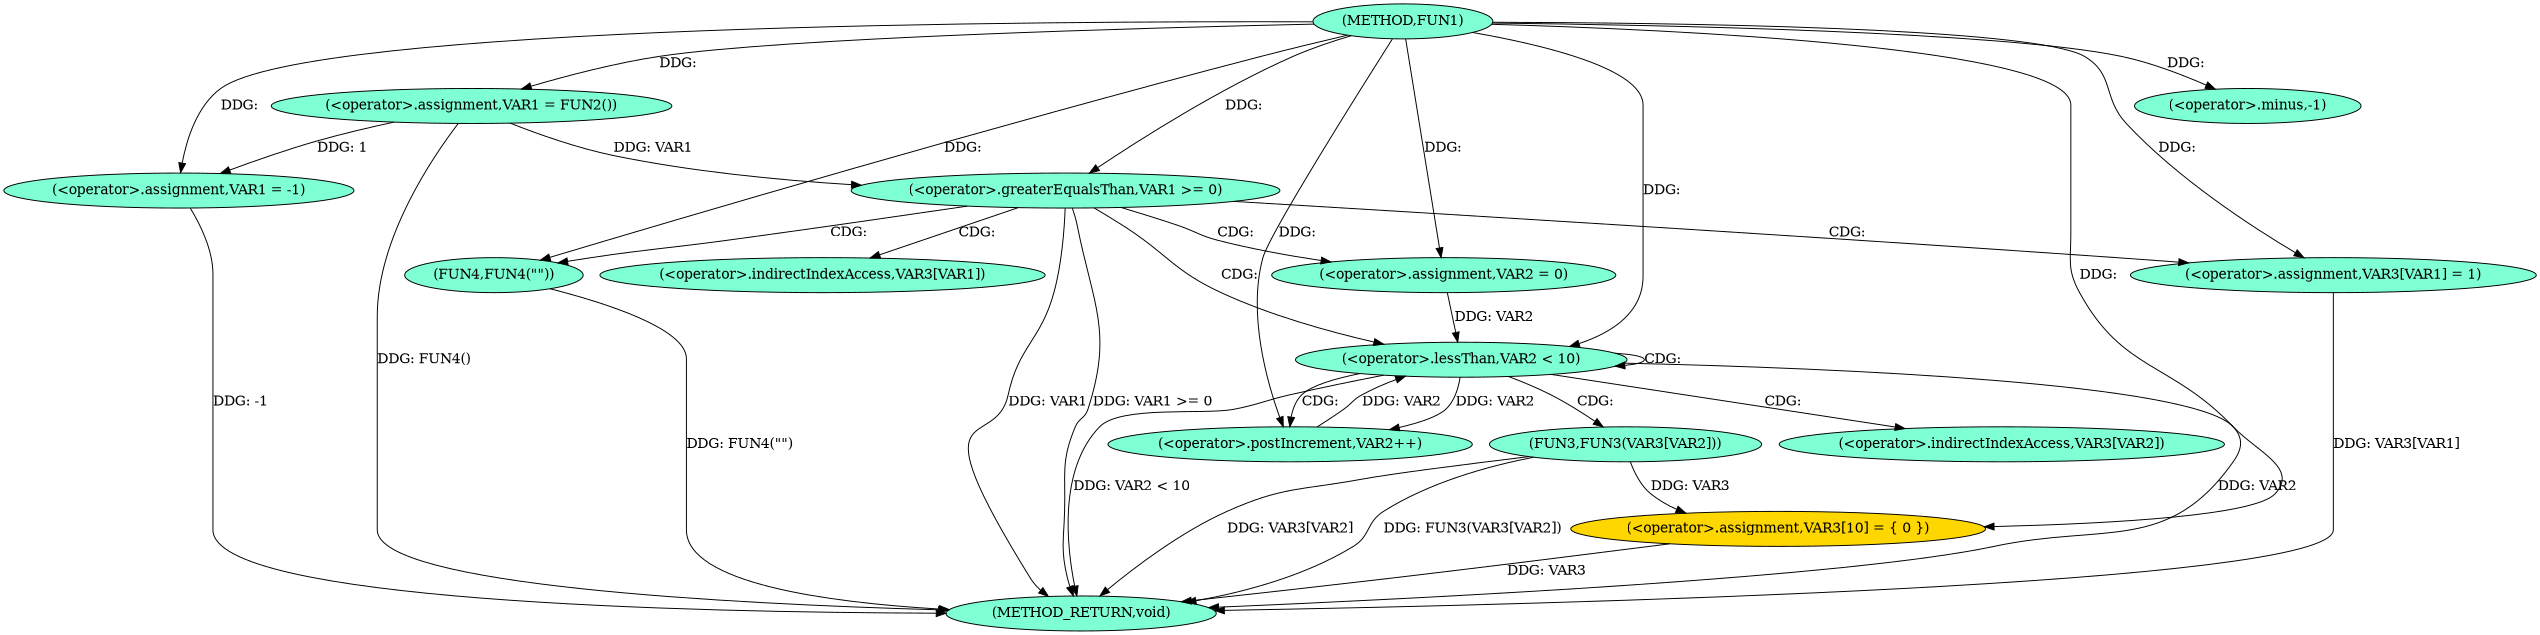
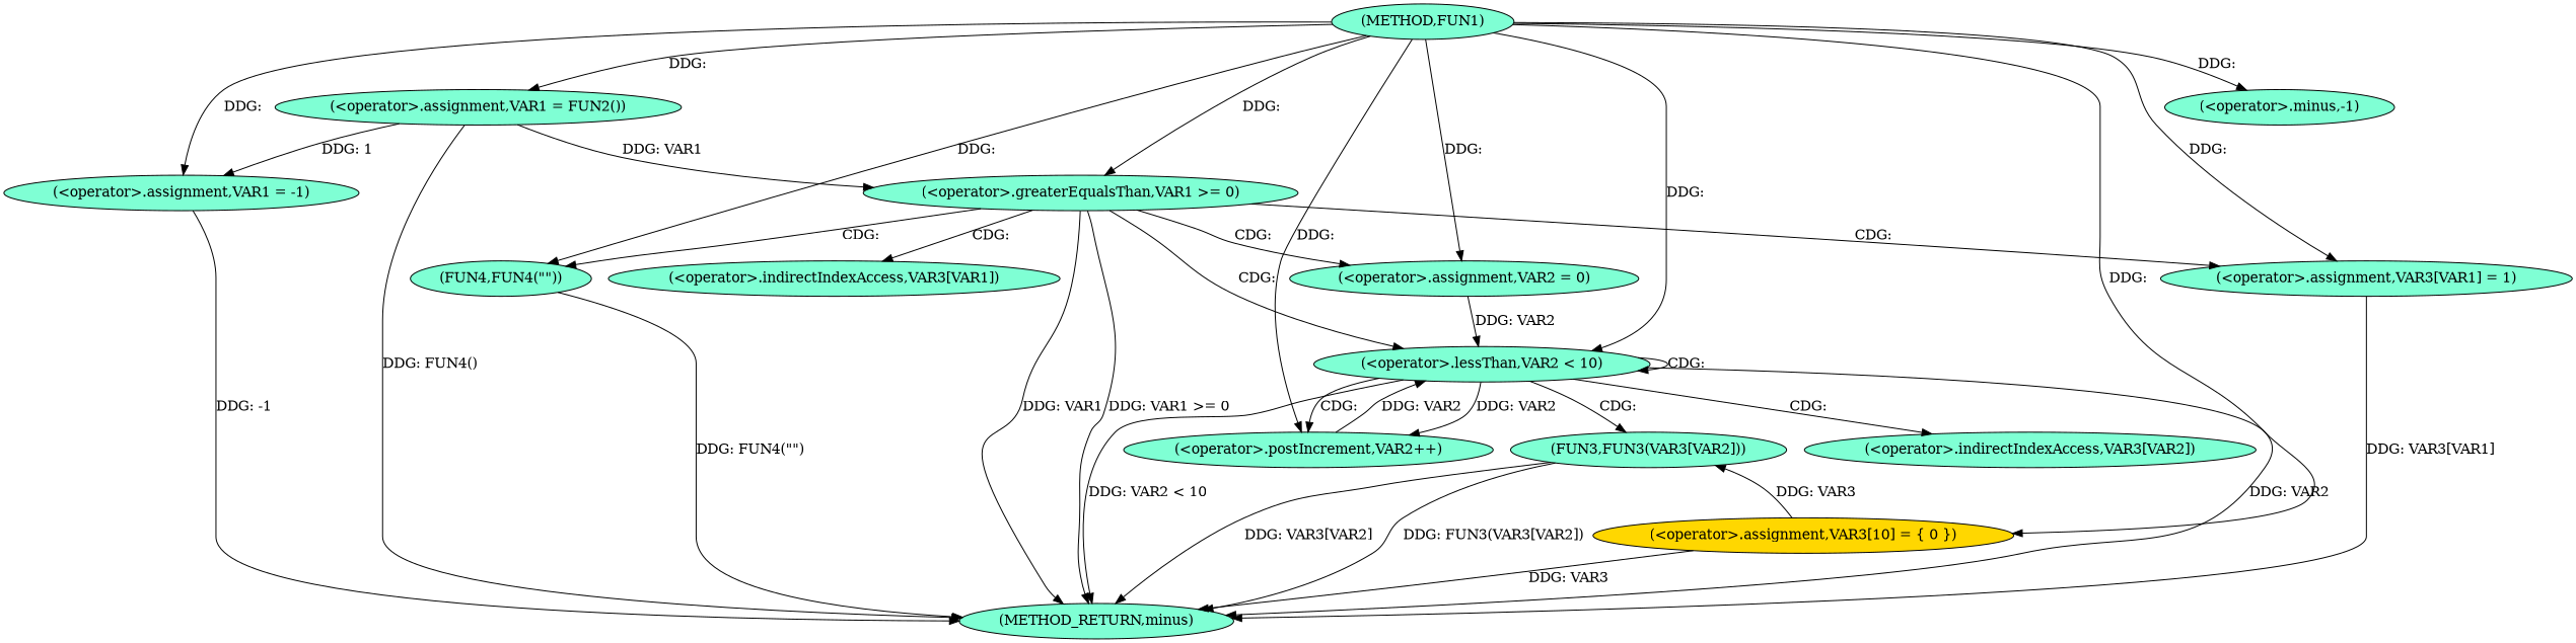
  digraph {
    node [fillcolor=aquamarine style=filled]
    n1 [label="(METHOD,FUN1)"]
    n2 [label="(<operator>.assignment,VAR1 = -1)"]
    n3 [label="(<operator>.minus,-1)"]
    n4 [label="(<operator>.assignment,VAR1 = FUN2())"]
    n5 [fillcolor=gold label="(<operator>.assignment,VAR3[10] = { 0 })"]
    n6 [label="(<operator>.greaterEqualsThan,VAR1 >= 0)"]
    n7 [label="(<operator>.assignment,VAR3[VAR1] = 1)"]
    n8 [label="(<operator>.assignment,VAR2 = 0)"]
    n9 [label="(<operator>.lessThan,VAR2 < 10)"]
    n10 [label="(<operator>.postIncrement,VAR2++)"]
    n11 [label="(FUN4,FUN4(\"\"))"]
-   n12 [label="(METHOD_RETURN,void)"]
+   n12 [label="(METHOD_RETURN,minus)"]
    n13 [label="(FUN3,FUN3(VAR3[VAR2]))"]
    n14 [label="(<operator>.indirectIndexAccess,VAR3[VAR1])"]
    n15 [label="(<operator>.indirectIndexAccess,VAR3[VAR2])"]
    n1 -> n2 [label="DDG: "]
    n1 -> n3 [label="DDG: "]
    n1 -> n4 [label="DDG: "]
    n1 -> n5 [label="DDG: "]
    n1 -> n6 [label="DDG: "]
    n1 -> n7 [label="DDG: "]
    n1 -> n8 [label="DDG: "]
    n1 -> n9 [label="DDG: "]
    n1 -> n10 [label="DDG: "]
    n1 -> n11 [label="DDG: "]
    n2 -> n12 [label="DDG: -1"]
    n4 -> n2 [label="DDG: 1"]
    n4 -> n6 [label="DDG: VAR1"]
    n4 -> n12 [label="DDG: FUN4()"]
    n5 -> n12 [label="DDG: VAR3"]
-   n13 -> n5 [label="DDG: VAR3"]
+   n5 -> n13 [label="DDG: VAR3"]
    n6 -> n7 [label="CDG: "]
    n6 -> n8 [label="CDG: "]
    n6 -> n9 [label="CDG: "]
    n6 -> n11 [label="CDG: "]
    n6 -> n12 [label="DDG: VAR1"]
    n6 -> n12 [label="DDG: VAR1 >= 0"]
    n6 -> n14 [label="CDG: "]
    n7 -> n12 [label="DDG: VAR3[VAR1]"]
    n8 -> n9 [label="DDG: VAR2"]
    n9 -> n9 [label="CDG: "]
    n9 -> n10 [label="DDG: VAR2"]
    n9 -> n10 [label="CDG: "]
    n9 -> n12 [label="DDG: VAR2"]
    n9 -> n12 [label="DDG: VAR2 < 10"]
    n9 -> n13 [label="CDG: "]
    n9 -> n15 [label="CDG: "]
    n10 -> n9 [label="DDG: VAR2"]
    n11 -> n12 [label="DDG: FUN4(\"\")"]
    n13 -> n12 [label="DDG: VAR3[VAR2]"]
    n13 -> n12 [label="DDG: FUN3(VAR3[VAR2])"]
  }
